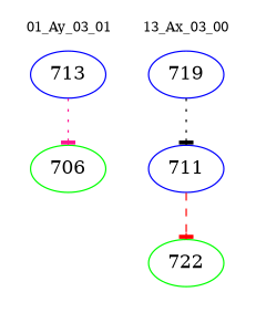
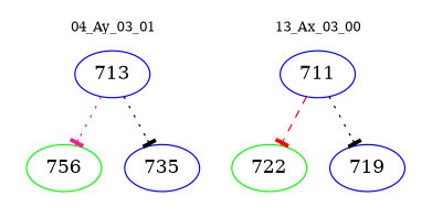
  digraph {
    node [color=blue]
    edge [arrowhead=tee color=black style=dotted]
-   n1 [color=green label=706]
+   n1 [color=green label=756]
    n2 [label=713]
+   n3 [label=735]
    n4 [color=green label=722]
    n5 [label=711]
    n6 [label=719]
    subgraph cluster_1 {
      color=white
      fontsize=10
-     label="01_Ay_03_01"
+     label="04_Ay_03_01"
      n1
      n2
+     n3
    }
    subgraph cluster_2 {
      color=white
      fontsize=10
      label="13_Ax_03_00"
      n4
      n5
      n6
    }
    n2 -> n1 [color=deeppink]
+   n2 -> n3
    n5 -> n4 [color=red style=dashed]
-   n6 -> n5
+   n5 -> n6
  }
